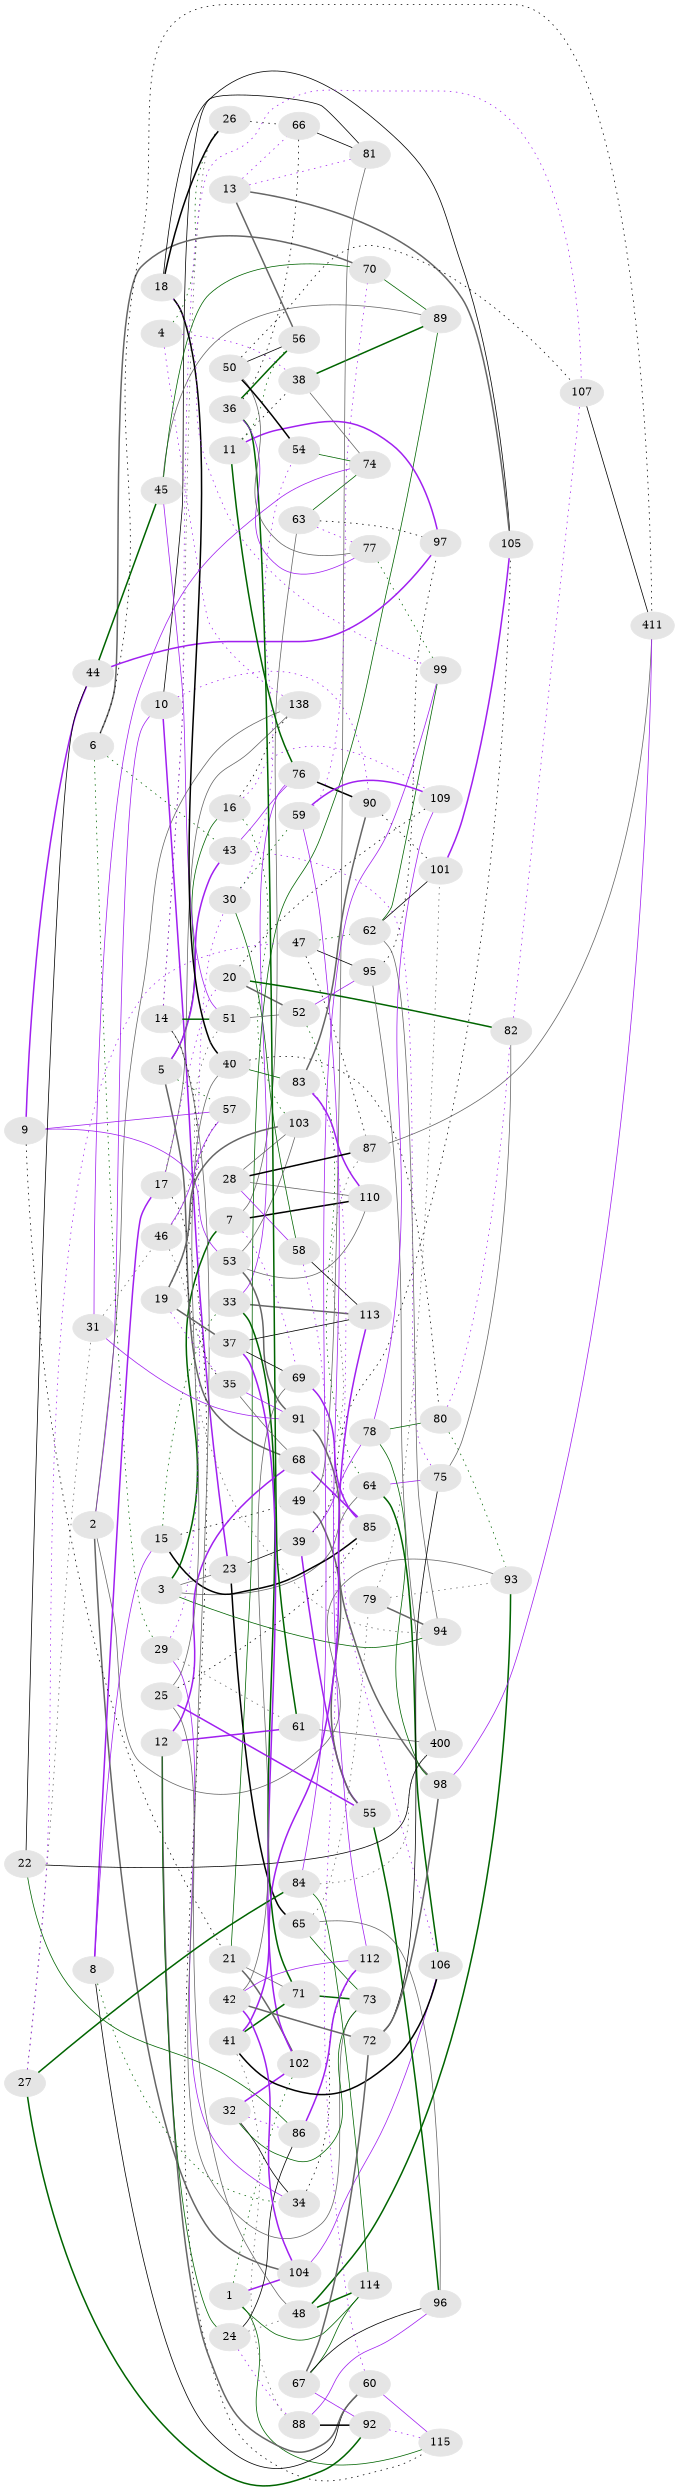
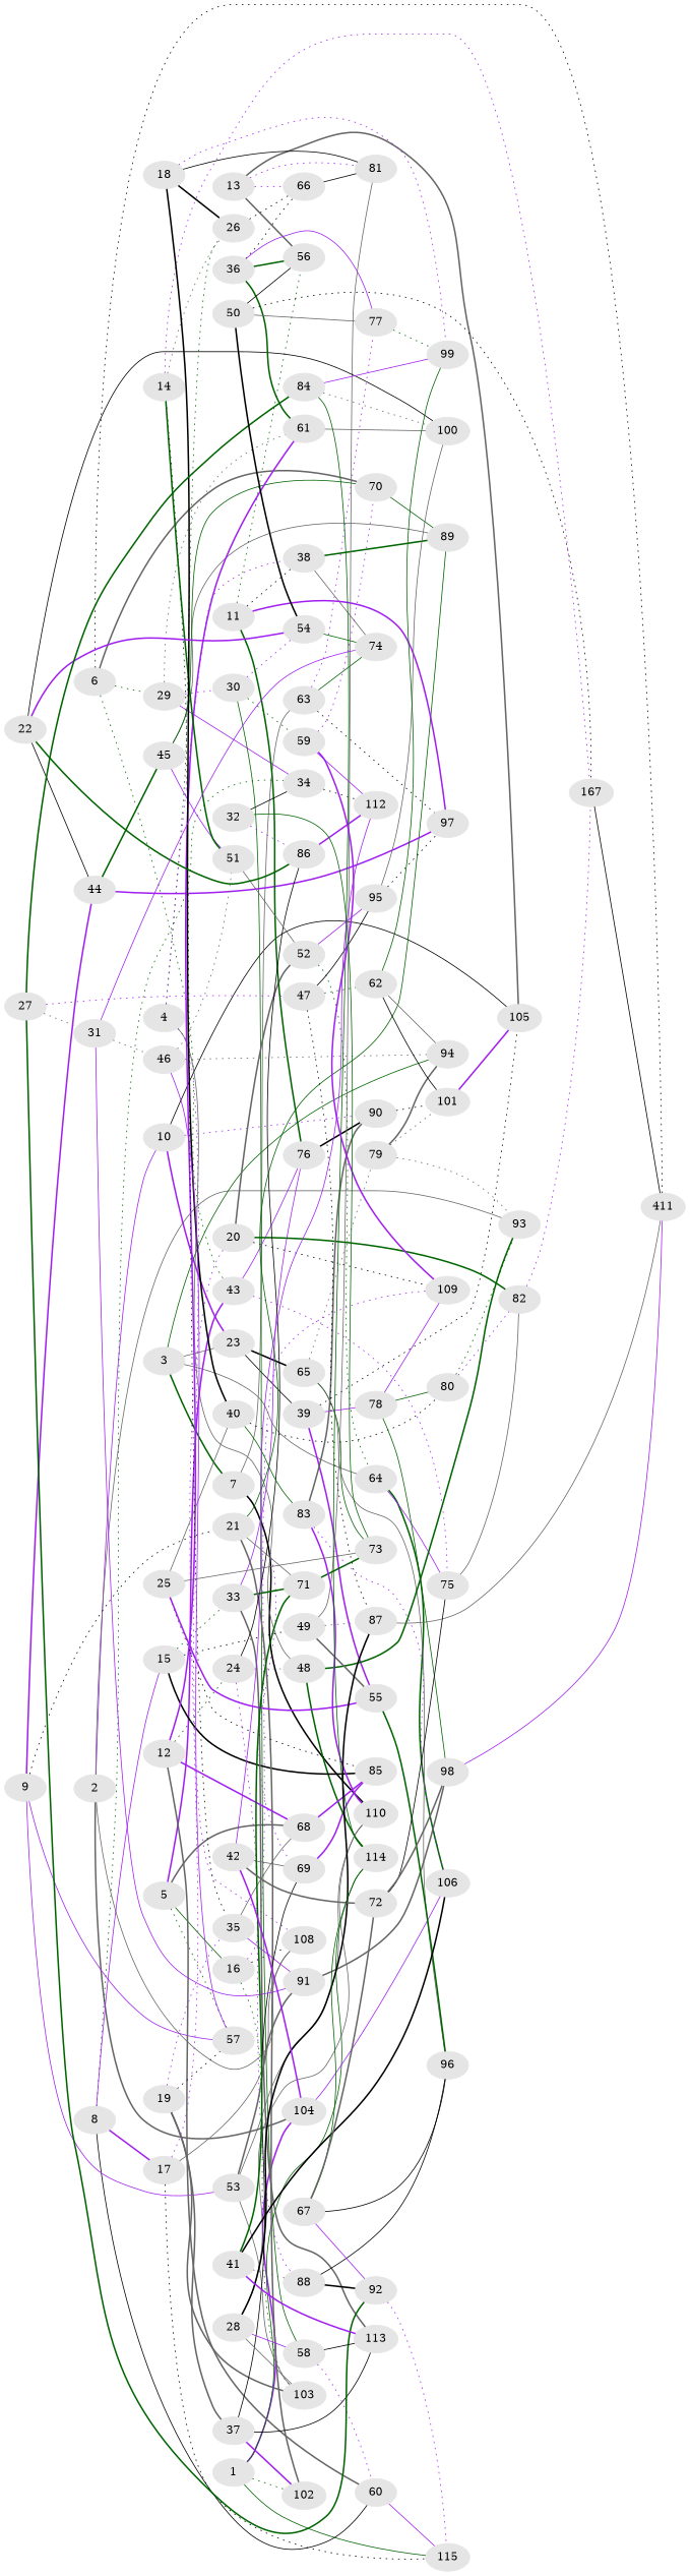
  graph {
    rankdir=LR
    node [color=gray90 style=filled]
    edge [color=purple style=solid]
    1
    102
    104
    114
    115
    106
    2
    10
    93
-   108 [label=138]
+   108
    23
    90
    105
    3
    7
    64
    94
    63
    69
    110
    39
    65
    75
    4
    26
    38
    48
    66
    89
    74
    5
    16
    43
    57
    68
    103
    109
    76
    85
    6
    29
    70
    n43 [label=411]
    34
    61
    30
    97
    77
    8
    15
    17
    60
    33
    49
    20
    112
    9
    21
    44
    53
    71
    45
    91
    101
    11
    56
    12
    24
    86
    88
-   100 [label=400]
+   100
    13
    81
    14
    35
    51
-   107
+   107 [label=167]
    52
    113
    55
    87
    82
    18
    40
    99
    80
    83
    19
    37
    95
    73
    22
    54
    78
    96
    79
    92
    25
    27
    31
    47
    84
    46
    62
    28
    58
    59
    98
    32
    36
    41
    42
    72
    50
    67
    1 -- 102 [color=darkgreen style=dotted]
    1 -- 104 [style=bold]
    1 -- 114 [color=darkgreen]
    1 -- 115 [color=darkgreen]
    104 -- 106
    2 -- 104 [color=gray40 style=bold]
    2 -- 10
    2 -- 93 [color=gray40]
    2 -- 108 [color=gray40]
    10 -- 23 [style=bold]
    10 -- 90 [style=dotted]
    10 -- 105 [color=black]
    23 -- 39 [color=black]
    23 -- 65 [color=black style=bold]
    90 -- 101 [color=black style=dotted]
    3 -- 23 [color=gray40]
    3 -- 7 [color=darkgreen style=bold]
    3 -- 64 [color=gray40]
    3 -- 94 [color=darkgreen]
    7 -- 63 [color=gray40]
    7 -- 69 [style=dotted]
    7 -- 110 [color=black style=bold]
    64 -- 106 [color=darkgreen style=bold]
    64 -- 75
    63 -- 74 [color=darkgreen]
    63 -- 97 [color=black style=dotted]
    63 -- 77 [style=dotted]
    69 -- 85 [style=bold]
    39 -- 105 [color=black style=dotted]
    39 -- 55 [style=bold]
    39 -- 78
    65 -- 73 [color=darkgreen]
    65 -- 96 [color=gray40]
    65 -- 79 [color=gray40 style=dotted]
    75 -- 82 [color=gray40]
    4 -- 108 [style=dotted]
    4 -- 26 [color=darkgreen style=dotted]
    4 -- 38 [style=dotted]
-   14 -- 48 [color=gray40]
+   4 -- 48 [color=gray40]
    26 -- 66 [color=black style=dotted]
    38 -- 89 [color=darkgreen style=bold]
    38 -- 74 [color=gray40]
    48 -- 114 [color=darkgreen style=bold]
    48 -- 93 [color=darkgreen style=bold]
    66 -- 81 [color=black]
    5 -- 16 [color=darkgreen]
    5 -- 43 [style=bold]
    5 -- 57 [color=darkgreen style=dotted]
    5 -- 68 [color=gray40 style=bold]
    16 -- 108 [color=black style=dotted]
    16 -- 103 [color=darkgreen style=dotted]
    16 -- 109 [style=dotted]
    43 -- 75 [style=dotted]
    43 -- 76
    68 -- 85 [style=bold]
    76 -- 90 [color=black style=bold]
    6 -- 43 [color=darkgreen style=dotted]
    6 -- 29 [color=darkgreen style=dotted]
    6 -- 70 [color=gray40 style=bold]
    6 -- n43 [color=black style=dotted]
    29 -- 34
    29 -- 61 [color=gray40 style=dotted]
    29 -- 30 [style=dotted]
    70 -- 89 [color=darkgreen]
    34 -- 112 [color=black style=dotted]
    61 -- 100 [color=gray40]
    30 -- 54 [style=dotted]
    30 -- 58 [color=darkgreen]
    30 -- 59 [color=darkgreen style=dotted]
    77 -- 99 [color=darkgreen style=dotted]
    8 -- 34 [color=darkgreen style=dotted]
    8 -- 15
    8 -- 17 [style=bold]
    8 -- 60 [color=black]
    15 -- 85 [color=black style=bold]
    15 -- 33 [color=darkgreen style=dotted]
    15 -- 49 [color=black style=dotted]
    17 -- 115 [color=black style=dotted]
    17 -- 108 [color=gray40]
    17 -- 20 [style=dotted]
    60 -- 115
    33 -- 76
    33 -- 71 [color=darkgreen style=bold]
    33 -- 113 [color=gray40 style=bold]
    49 -- 81 [color=gray40]
    49 -- 55 [color=gray40 style=bold]
    49 -- 87 [color=gray40 style=dotted]
    20 -- 109 [color=black style=dotted]
    20 -- 52 [color=gray40 style=bold]
    20 -- 82 [color=darkgreen style=bold]
    9 -- 57
    9 -- 21 [color=black style=dotted]
    9 -- 44 [style=bold]
    9 -- 53
    21 -- 102 [color=gray40 style=bold]
    21 -- 89 [color=darkgreen]
    21 -- 71 [color=gray40]
    44 -- 97 [style=bold]
    44 -- 45 [color=darkgreen style=bold]
    53 -- 110 [color=gray40]
    53 -- 103 [color=gray40]
    53 -- 91 [color=gray40 style=bold]
    71 -- 73 [color=darkgreen style=bold]
    45 -- 89 [color=gray40]
    45 -- 70 [color=darkgreen]
    45 -- 51
    91 -- 98 [color=gray40 style=bold]
    101 -- 105 [style=bold]
    11 -- 38 [color=black style=dotted]
    11 -- 76 [color=darkgreen style=bold]
    11 -- 97 [style=bold]
    11 -- 56 [color=darkgreen style=dotted]
    12 -- 68 [style=bold]
    12 -- 61 [style=bold]
    12 -- 60 [color=gray40 style=bold]
-   12 -- 24 [color=darkgreen]
+   12 -- 24 [color=darkgreen style=dotted]
    24 -- 48 [color=gray40 style=dotted]
    24 -- 86 [color=black]
    24 -- 88 [style=dotted]
    86 -- 112 [style=bold]
-   88 -- 96
+   88 -- 96 [color=black]
    88 -- 92 [color=black style=bold]
    13 -- 105 [color=gray40 style=bold]
    13 -- 66 [style=dotted]
    13 -- 56 [color=gray40 style=bold]
    13 -- 81 [style=dotted]
    14 -- 26 [color=gray40 style=dotted]
    14 -- 35 [color=black style=dotted]
    14 -- 51 [color=darkgreen style=bold]
    14 -- 107 [style=dotted]
    35 -- 68 [color=gray40]
    35 -- 91
    51 -- 52 [color=gray40]
    107 -- n43 [color=black]
    52 -- 64 [color=darkgreen style=dotted]
    52 -- 95
    55 -- 96 [color=darkgreen style=bold]
    87 -- n43 [color=gray40]
    82 -- 107 [style=dotted]
    18 -- 26 [color=black style=bold]
    18 -- 81 [color=black]
    18 -- 40 [color=black style=bold]
    18 -- 99 [style=dotted]
    40 -- 80 [color=black style=dotted]
    40 -- 83 [color=darkgreen]
    80 -- 93 [color=darkgreen style=dotted]
    80 -- 82 [style=dotted]
    83 -- 106 [style=dotted]
    83 -- 90 [color=gray40 style=bold]
    83 -- 110 [style=bold]
    19 -- 57 [color=black style=dotted]
    19 -- 103 [color=gray40 style=bold]
    19 -- 35 [style=dotted]
    19 -- 37 [color=gray40 style=bold]
    37 -- 102 [style=bold]
    37 -- 69 [color=black]
    37 -- 113 [color=black]
    95 -- 97 [color=black style=dotted]
    95 -- 100 [color=gray40]
    22 -- 44 [color=black]
-   22 -- 86 [color=darkgreen]
+   22 -- 86 [color=darkgreen style=bold]
    22 -- 100 [color=black]
+   22 -- 54 [style=bold]
    54 -- 74 [color=darkgreen]
    78 -- 109
    78 -- 80 [color=darkgreen]
    78 -- 98 [color=darkgreen]
    79 -- 93 [color=gray40 style=dotted]
    79 -- 94 [color=gray40 style=bold]
    79 -- 101 [color=gray40 style=dotted]
    92 -- 115 [style=dotted]
    25 -- 85 [color=black style=dotted]
    25 -- 55 [style=bold]
    25 -- 40 [color=gray40]
    25 -- 73 [color=gray40]
    27 -- 92 [color=darkgreen style=bold]
    27 -- 31 [color=gray40 style=dotted]
    27 -- 47 [style=dotted]
    27 -- 84 [color=darkgreen style=bold]
    31 -- 74
    31 -- 91
    31 -- 46 [color=gray40 style=dotted]
    47 -- 87 [color=black style=dotted]
    47 -- 95 [color=black]
    47 -- 62 [color=darkgreen style=dotted]
    84 -- 114 [color=darkgreen]
    84 -- 100 [color=gray40 style=dotted]
    84 -- 99
    46 -- 94 [color=gray40 style=dotted]
    46 -- 57
    46 -- 51 [color=gray40 style=dotted]
    62 -- 94 [color=gray40]
    62 -- 101 [color=black]
    62 -- 99 [color=darkgreen]
    28 -- 110 [color=gray40]
    28 -- 103 [color=gray40]
    28 -- 87 [color=black style=bold]
    28 -- 58
    58 -- 60 [style=dotted]
    58 -- 113 [color=black]
    59 -- 109 [style=bold]
    59 -- 70 [style=dotted]
    59 -- 112
    98 -- n43
-   32 -- 102 [style=bold]
    32 -- 34 [color=black]
    32 -- 86 [style=dotted]
    32 -- 73 [color=darkgreen]
    36 -- 66 [color=black style=dotted]
    36 -- 61 [color=darkgreen style=bold]
    36 -- 77
    36 -- 56 [color=darkgreen style=bold]
    41 -- 106 [color=black style=bold]
    41 -- 71 [color=darkgreen style=bold]
    41 -- 88 [color=gray40 style=dotted]
    41 -- 113 [style=bold]
    42 -- 104 [style=bold]
    42 -- 69 [color=gray40]
    42 -- 112
    42 -- 72 [color=gray40 style=bold]
    72 -- 75 [color=black]
    72 -- 98 [color=gray40 style=bold]
    50 -- 77 [color=gray40]
    50 -- 56 [color=black]
    50 -- 107 [color=black style=dotted]
    50 -- 54 [color=black style=bold]
    67 -- 114 [color=darkgreen]
    67 -- 96 [color=black]
    67 -- 92
    67 -- 72 [color=gray40 style=bold]
  }
